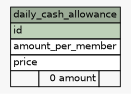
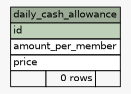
  digraph {
    bgcolor="#f7f7f7"
    fontname=Helvetica
    fontsize=11
    nodesep=0.18
    rankdir=RL
    ranksep=0.46
-   n1 [fontname=Helvetica fontsize=11 label=<     <TABLE BORDER="0" CELLBORDER="1" CELLSPACING="0" BGCOLOR="#ffffff">       <TR><TD COLSPAN="3" BGCOLOR="#9bab96" ALIGN="CENTER">daily_cash_allowance</TD></TR>       <TR><TD PORT="id" COLSPAN="3" BGCOLOR="#bed1b8" ALIGN="LEFT">id</TD></TR>       <TR><TD PORT="amount_per_member" COLSPAN="3" ALIGN="LEFT">amount_per_member</TD></TR>       <TR><TD PORT="price" COLSPAN="3" ALIGN="LEFT">price</TD></TR>       <TR><TD ALIGN="LEFT" BGCOLOR="#f7f7f7">  </TD><TD ALIGN="RIGHT" BGCOLOR="#f7f7f7">0 amount</TD><TD ALIGN="RIGHT" BGCOLOR="#f7f7f7">  </TD></TR>     </TABLE>> shape=plaintext]
+   n1 [fontname=Helvetica fontsize=11 label=<     <TABLE BORDER="0" CELLBORDER="1" CELLSPACING="0" BGCOLOR="#ffffff">       <TR><TD COLSPAN="3" BGCOLOR="#9bab96" ALIGN="CENTER">daily_cash_allowance</TD></TR>       <TR><TD PORT="id" COLSPAN="3" BGCOLOR="#bed1b8" ALIGN="LEFT">id</TD></TR>       <TR><TD PORT="amount_per_member" COLSPAN="3" ALIGN="LEFT">amount_per_member</TD></TR>       <TR><TD PORT="price" COLSPAN="3" ALIGN="LEFT">price</TD></TR>       <TR><TD ALIGN="LEFT" BGCOLOR="#f7f7f7">  </TD><TD ALIGN="RIGHT" BGCOLOR="#f7f7f7">0 rows</TD><TD ALIGN="RIGHT" BGCOLOR="#f7f7f7">  </TD></TR>     </TABLE>> shape=plaintext]
  }
